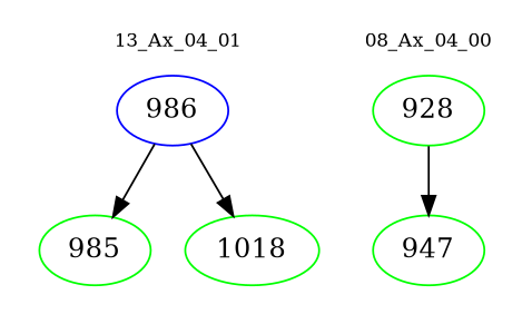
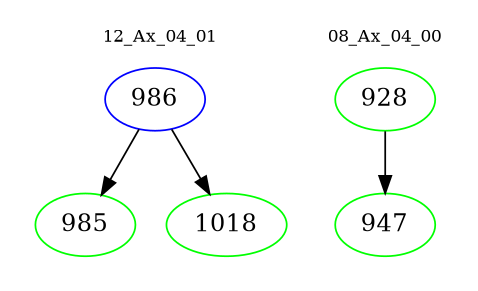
  digraph {
    node [color=green]
    edge [color=black]
    n1 [color=blue label=986]
    n2 [label=985]
    n3 [label=1018]
    n4 [label=928]
    n5 [label=947]
    subgraph cluster_1 {
      color=white
      fontsize=10
-     label="13_Ax_04_01"
+     label="12_Ax_04_01"
      n1
      n2
      n3
    }
    subgraph cluster_2 {
      color=white
      fontsize=10
      label="08_Ax_04_00"
      n4
      n5
    }
    n1 -> n2
    n1 -> n3
    n4 -> n5
  }
